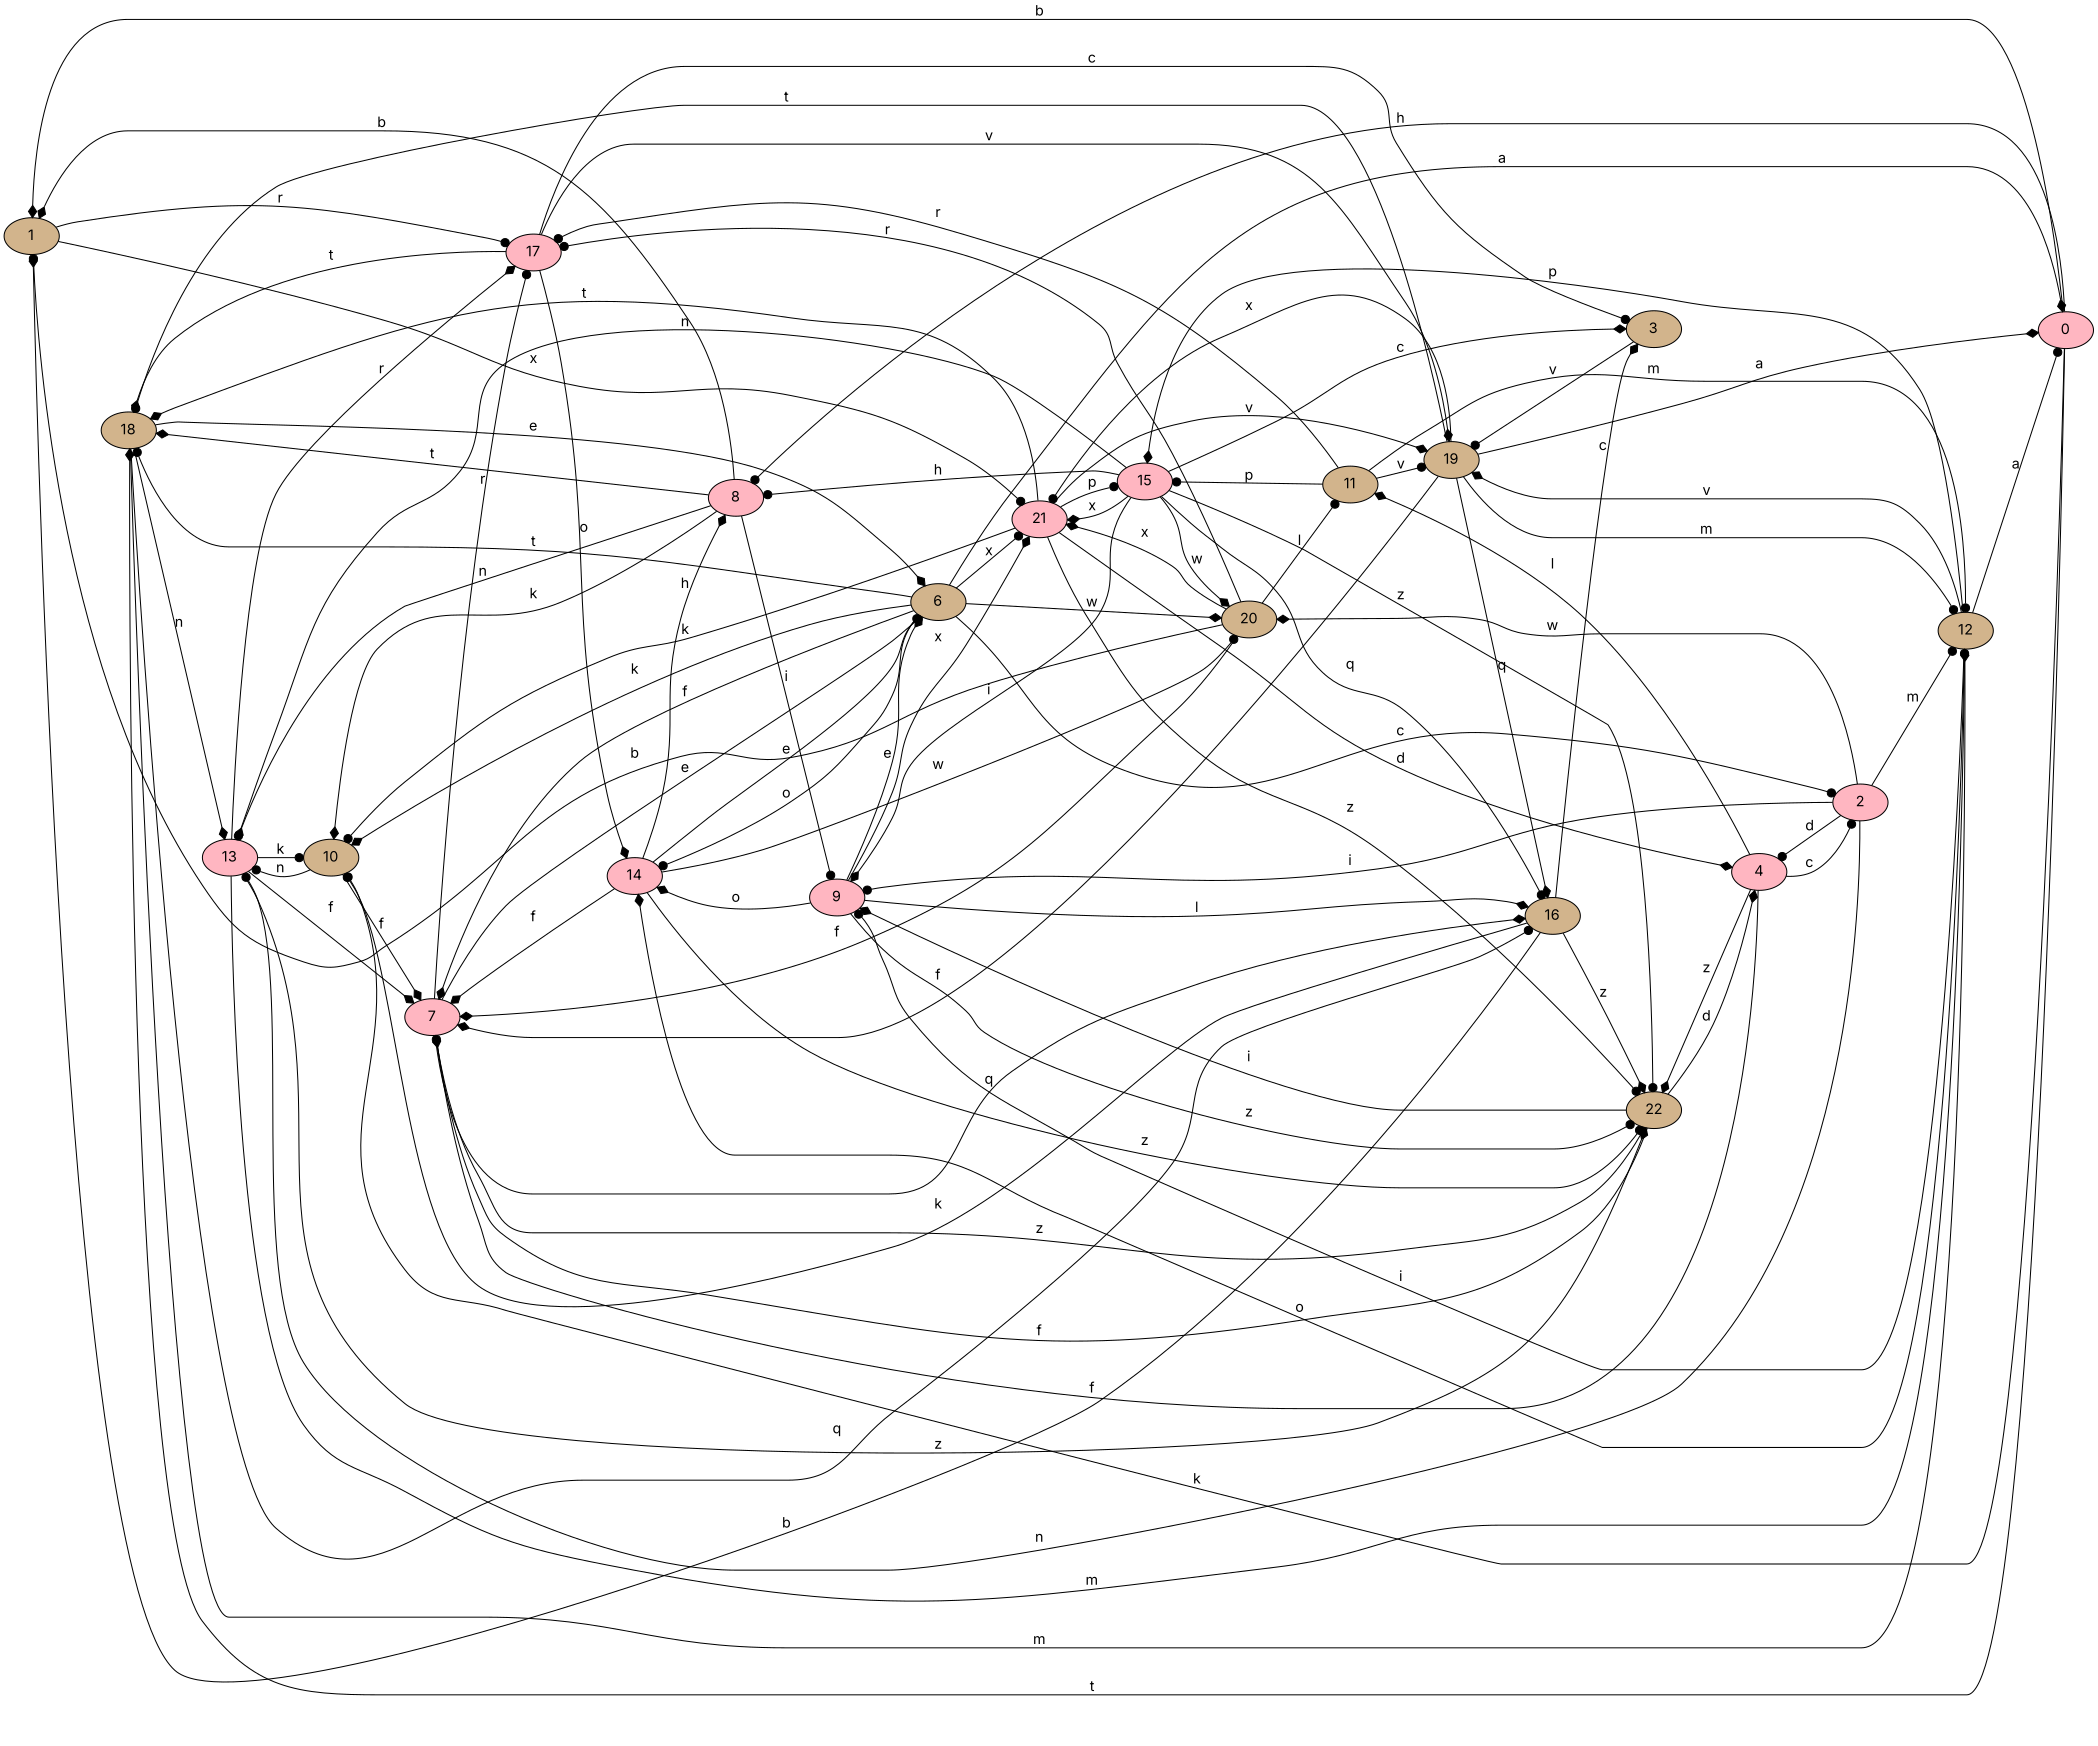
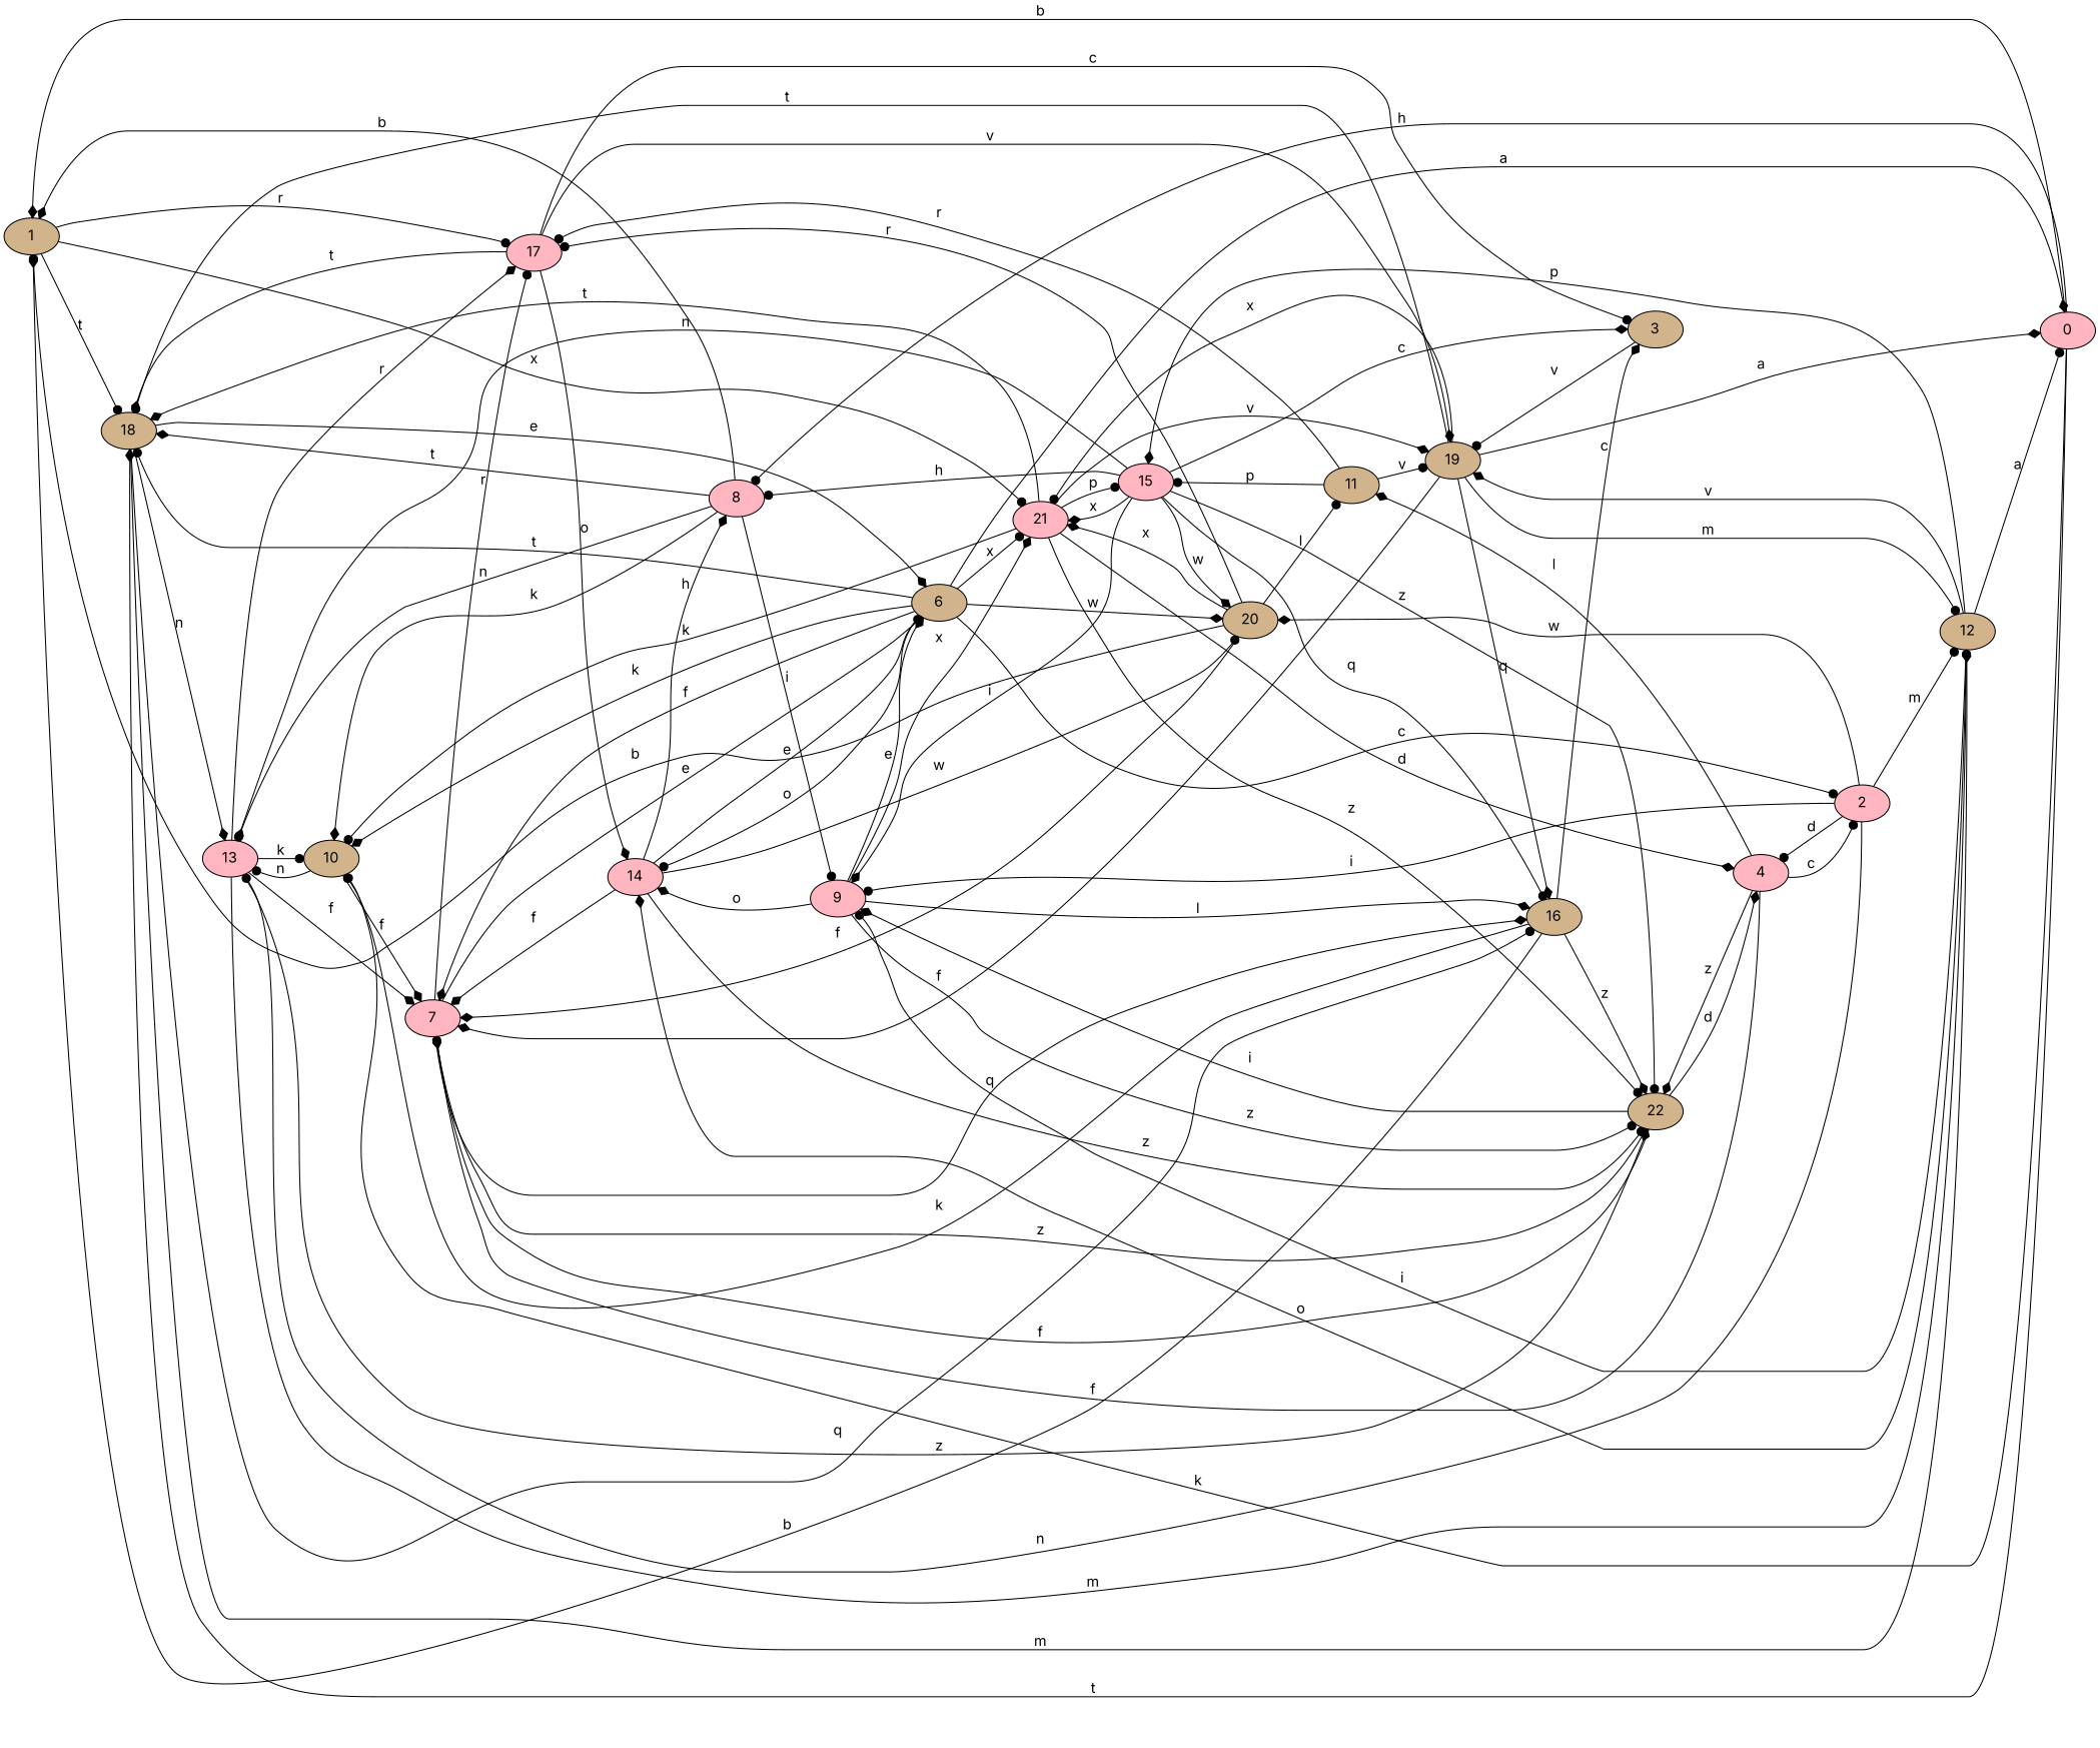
  strict digraph {
    fontname=Inter
    rankdir=LR
    node [fillcolor=tan fontname=Inter style=filled]
    edge [arrowhead=diamond fontname=Inter]
    1
    0 [fillcolor=lightpink]
    8 [fillcolor=lightpink]
    10
    18
    17 [fillcolor=lightpink]
    21 [fillcolor=lightpink]
    9 [fillcolor=lightpink]
    13 [fillcolor=lightpink]
    7 [fillcolor=lightpink]
    12
    6
    16
    3
    19
    14 [fillcolor=lightpink]
    4 [fillcolor=lightpink]
    22
    15 [fillcolor=lightpink]
    2 [fillcolor=lightpink]
    20
    11
+   1 -> 18 [arrowhead=dot label=t]
    1 -> 17 [arrowhead=dot label=r]
    1 -> 21 [arrowhead=dot label=x]
    0 -> 1 [label=b]
    0 -> 8 [arrowhead=dot label=h]
    0 -> 10 [arrowhead=dot label=k]
    0 -> 18 [label=t]
    8 -> 1 [label=b]
    8 -> 10 [label=k]
    8 -> 18 [label=t]
    8 -> 9 [arrowhead=dot label=i]
    8 -> 13 [label=n]
    10 -> 13 [arrowhead=dot label=n]
    10 -> 7 [label=f]
    18 -> 13 [label=n]
    18 -> 12 [label=m]
    18 -> 6 [label=e]
    18 -> 16 [arrowhead=dot label=q]
    17 -> 18 [label=t]
    17 -> 3 [arrowhead=dot label=c]
    17 -> 19 [label=v]
    17 -> 14 [label=o]
    21 -> 10 [arrowhead=dot label=k]
    21 -> 18 [label=t]
    21 -> 19 [label=v]
    21 -> 4 [label=d]
    21 -> 22 [arrowhead=dot label=z]
    21 -> 15 [arrowhead=dot label=p]
    9 -> 21 [label=x]
    9 -> 6 [label=e]
    9 -> 16 [label=l]
    9 -> 14 [label=o]
    9 -> 22 [arrowhead=dot label=z]
    13 -> 10 [arrowhead=dot label=k]
    13 -> 17 [label=r]
    13 -> 7 [label=f]
    13 -> 12 [arrowhead=dot label=m]
    13 -> 22 [label=z]
    7 -> 17 [arrowhead=dot label=r]
    7 -> 6 [arrowhead=dot label=e]
    7 -> 16 [label=q]
    7 -> 22 [arrowhead=dot label=z]
    12 -> 0 [arrowhead=dot label=a]
    12 -> 9 [arrowhead=dot label=i]
    12 -> 19 [label=v]
    12 -> 14 [label=o]
    12 -> 15 [label=p]
    6 -> 0 [label=a]
    6 -> 10 [label=k]
    6 -> 18 [arrowhead=dot label=t]
    6 -> 21 [arrowhead=dot label=x]
    6 -> 7 [label=f]
    6 -> 14 [arrowhead=dot label=o]
    6 -> 2 [arrowhead=dot label=c]
    6 -> 20 [label=w]
    16 -> 1 [label=b]
    16 -> 10 [arrowhead=dot label=k]
    16 -> 3 [label=c]
    16 -> 22 [label=z]
    3 -> 19 [arrowhead=dot label=v]
    19 -> 0 [label=a]
    19 -> 18 [arrowhead=dot label=t]
    19 -> 21 [arrowhead=dot label=x]
    19 -> 7 [label=f]
    19 -> 12 [arrowhead=dot label=m]
    19 -> 16 [label=q]
    14 -> 8 [label=h]
    14 -> 7 [label=f]
    14 -> 6 [arrowhead=dot label=e]
    14 -> 22 [arrowhead=dot label=z]
    14 -> 20 [arrowhead=dot label=w]
    4 -> 7 [label=f]
    4 -> 22 [label=z]
    4 -> 2 [arrowhead=dot label=c]
    4 -> 11 [label=l]
    22 -> 9 [label=i]
    22 -> 7 [arrowhead=dot label=f]
    22 -> 4 [label=d]
    15 -> 8 [arrowhead=dot label=h]
    15 -> 21 [label=x]
    15 -> 9 [label=i]
    15 -> 13 [arrowhead=dot label=n]
    15 -> 16 [arrowhead=dot label=q]
    15 -> 3 [label=c]
    15 -> 22 [arrowhead=dot label=z]
    15 -> 20 [label=w]
    2 -> 9 [arrowhead=dot label=i]
    2 -> 13 [arrowhead=dot label=n]
    2 -> 12 [arrowhead=dot label=m]
    2 -> 4 [arrowhead=dot label=d]
    2 -> 20 [label=w]
    20 -> 1 [arrowhead=dot label=b]
    20 -> 17 [arrowhead=dot label=r]
    20 -> 21 [label=x]
    20 -> 7 [label=f]
    20 -> 11 [arrowhead=dot label=l]
    11 -> 17 [arrowhead=dot label=r]
-   11 -> 12 [arrowhead=dot label=m]
    11 -> 19 [arrowhead=dot label=v]
    11 -> 15 [arrowhead=dot label=p]
  }
